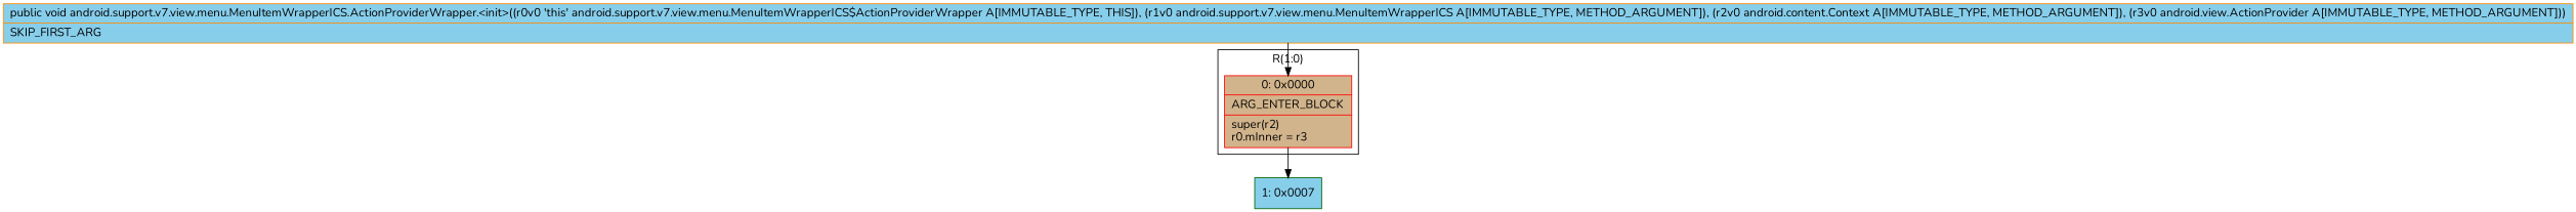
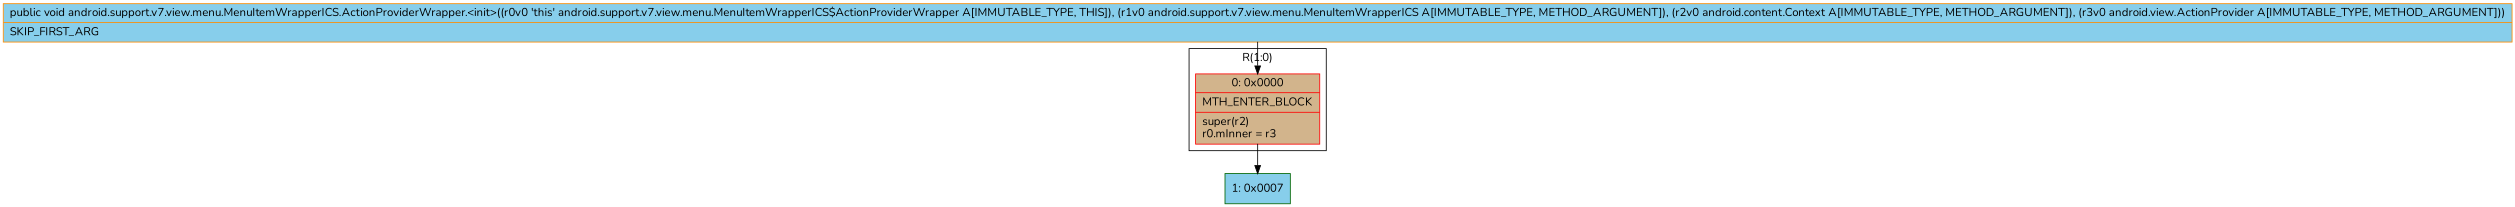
  digraph {
    fontname=Nunito
    node [shape=record style=filled fillcolor=skyblue fontname=Nunito]
    edge [color=black fontname=Nunito]
-   n1 [color=red label="{0\:\ 0x0000|ARG_ENTER_BLOCK\l|super(r2)\lr0.mInner = r3\l}" fillcolor=tan]
+   n1 [color=red label="{0\:\ 0x0000|MTH_ENTER_BLOCK\l|super(r2)\lr0.mInner = r3\l}" fillcolor=tan]
    n2 [color=darkgreen label="{1\:\ 0x0007}"]
    n3 [label="{public void android.support.v7.view.menu.MenuItemWrapperICS.ActionProviderWrapper.\<init\>((r0v0 'this' android.support.v7.view.menu.MenuItemWrapperICS$ActionProviderWrapper A[IMMUTABLE_TYPE, THIS]), (r1v0 android.support.v7.view.menu.MenuItemWrapperICS A[IMMUTABLE_TYPE, METHOD_ARGUMENT]), (r2v0 android.content.Context A[IMMUTABLE_TYPE, METHOD_ARGUMENT]), (r3v0 android.view.ActionProvider A[IMMUTABLE_TYPE, METHOD_ARGUMENT]))  | SKIP_FIRST_ARG\l}" color=darkorange]
    subgraph cluster_1 {
      label="R(1:0)"
      n1
    }
    n1 -> n2
    n3 -> n1
  }
